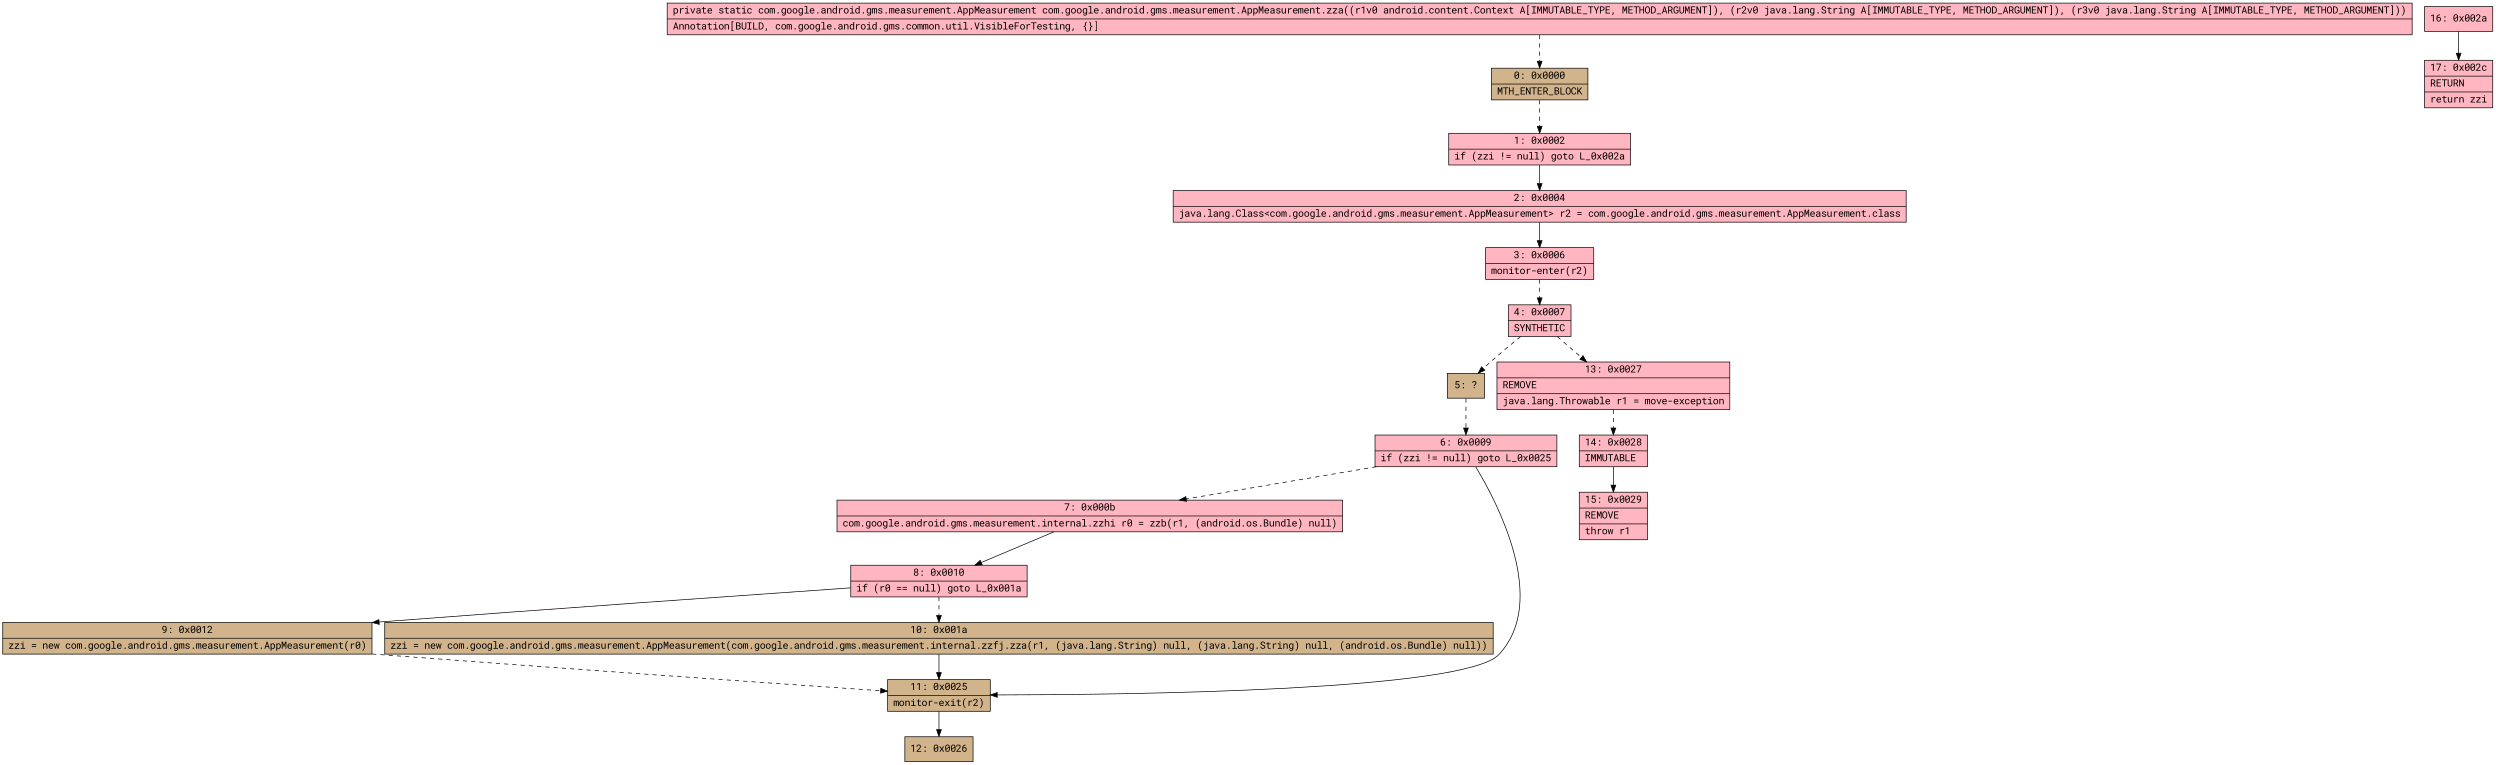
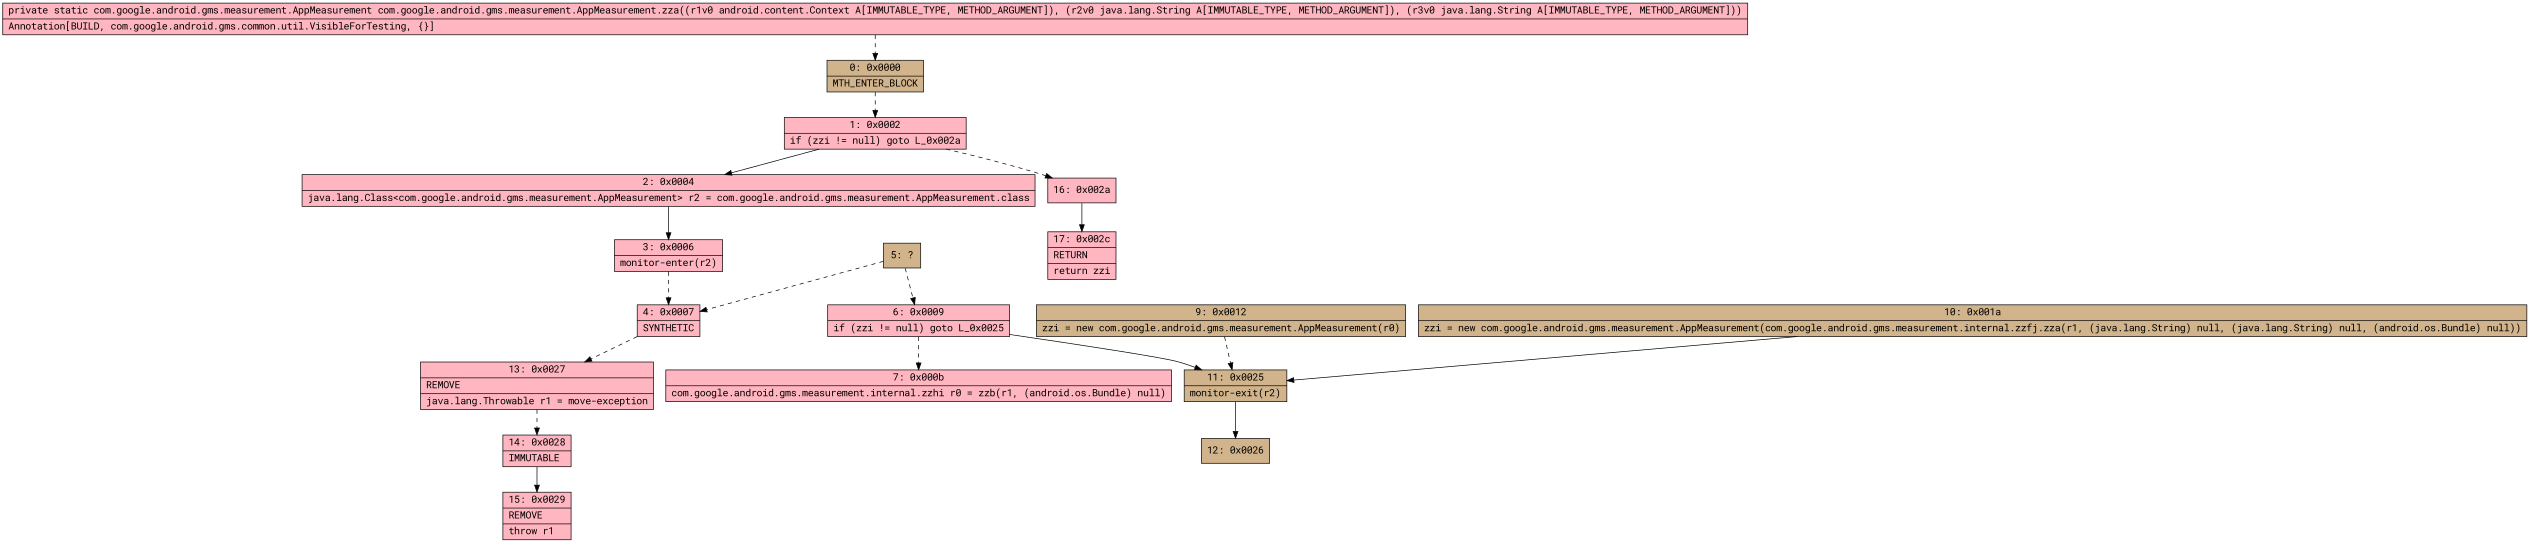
  digraph {
    fontname="Roboto Mono"
    node [fillcolor=lightpink fontname="Roboto Mono" shape=record style=filled]
    edge [fontname="Roboto Mono" style=dashed]
    n1 [fillcolor=tan label="{0\:\ 0x0000|MTH_ENTER_BLOCK\l}"]
    n2 [label="{1\:\ 0x0002|if (zzi != null) goto L_0x002a\l}"]
    n3 [label="{2\:\ 0x0004|java.lang.Class\<com.google.android.gms.measurement.AppMeasurement\> r2 = com.google.android.gms.measurement.AppMeasurement.class\l}"]
    n4 [label="{16\:\ 0x002a}"]
    n5 [label="{3\:\ 0x0006|monitor\-enter(r2)\l}"]
    n6 [label="{17\:\ 0x002c|RETURN\l|return zzi\l}"]
    n7 [label="{4\:\ 0x0007|SYNTHETIC\l}"]
    n8 [fillcolor=tan label="{5\:\ ?}"]
    n9 [label="{13\:\ 0x0027|REMOVE\l|java.lang.Throwable r1 = move\-exception\l}"]
    n10 [label="{6\:\ 0x0009|if (zzi != null) goto L_0x0025\l}"]
    n11 [label="{14\:\ 0x0028|IMMUTABLE\l}"]
    n12 [label="{7\:\ 0x000b|com.google.android.gms.measurement.internal.zzhi r0 = zzb(r1, (android.os.Bundle) null)\l}"]
    n13 [fillcolor=tan label="{11\:\ 0x0025|monitor\-exit(r2)\l}"]
-   n14 [label="{8\:\ 0x0010|if (r0 == null) goto L_0x001a\l}"]
    n15 [fillcolor=tan label="{12\:\ 0x0026}"]
    n16 [fillcolor=tan label="{9\:\ 0x0012|zzi = new com.google.android.gms.measurement.AppMeasurement(r0)\l}"]
    n17 [fillcolor=tan label="{10\:\ 0x001a|zzi = new com.google.android.gms.measurement.AppMeasurement(com.google.android.gms.measurement.internal.zzfj.zza(r1, (java.lang.String) null, (java.lang.String) null, (android.os.Bundle) null))\l}"]
    n18 [label="{15\:\ 0x0029|REMOVE\l|throw r1\l}"]
    n19 [label="{private static com.google.android.gms.measurement.AppMeasurement com.google.android.gms.measurement.AppMeasurement.zza((r1v0 android.content.Context A[IMMUTABLE_TYPE, METHOD_ARGUMENT]), (r2v0 java.lang.String A[IMMUTABLE_TYPE, METHOD_ARGUMENT]), (r3v0 java.lang.String A[IMMUTABLE_TYPE, METHOD_ARGUMENT]))  | Annotation[BUILD, com.google.android.gms.common.util.VisibleForTesting, \{\}]\l}"]
    n1 -> n2
    n2 -> n3 [style=solid]
+   n2 -> n4
    n3 -> n5 [style=solid]
    n4 -> n6 [style=solid]
    n5 -> n7
-   n7 -> n8
+   n8 -> n7
    n7 -> n9
    n8 -> n10
    n9 -> n11
    n10 -> n12
    n10 -> n13 [style=solid]
    n11 -> n18 [style=solid]
-   n12 -> n14 [style=solid]
    n13 -> n15 [style=solid]
-   n14 -> n16 [style=solid]
-   n14 -> n17
    n16 -> n13
    n17 -> n13 [style=solid]
    n19 -> n1
  }
